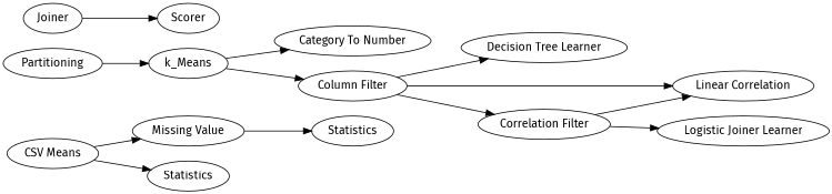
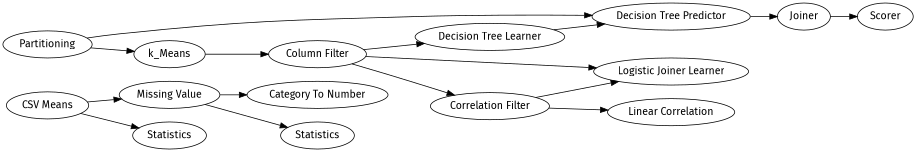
  digraph {
    fontname="Fira Sans"
    rankdir=LR
    node [fontname="Fira Sans"]
    edge [fontname="Fira Sans"]
    n1 [label="CSV Means"]
    n2 [label="Missing Value"]
    n3 [label=Statistics]
    n4 [label="Category To Number"]
    n5 [label=Statistics]
    n6 [label=Partitioning]
    n7 [label=k_Means]
+   n8 [label="Decision Tree Predictor"]
    n9 [label="Column Filter"]
    n10 [label=Joiner]
    n11 [label="Decision Tree Learner"]
    n12 [label="Linear Correlation"]
    n13 [label="Correlation Filter"]
    n14 [label="Logistic Joiner Learner"]
    n15 [label=Scorer]
    n1 -> n2
    n1 -> n3
-   n7 -> n4
+   n2 -> n4
    n2 -> n5
    n6 -> n7
+   n6 -> n8
    n7 -> n9
+   n8 -> n10
    n9 -> n11
-   n9 -> n12
+   n9 -> n14
    n9 -> n13
    n10 -> n15
+   n11 -> n8
    n13 -> n12
    n13 -> n14
  }
